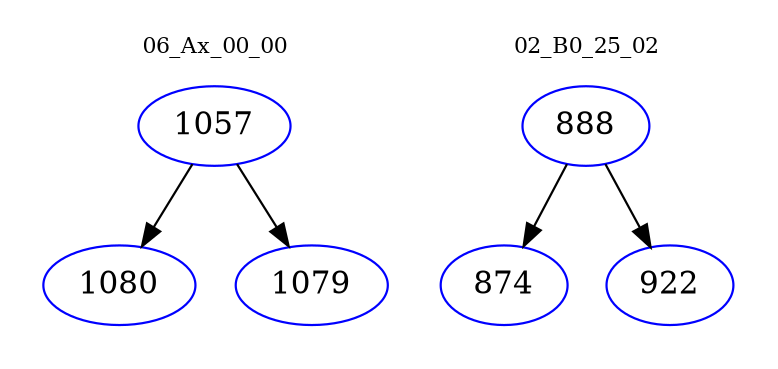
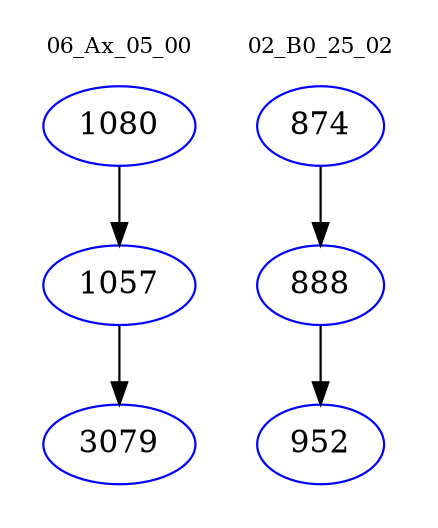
  digraph {
    node [color=blue]
    edge [color=black]
    n1 [label=1057]
    n2 [label=1080]
-   n3 [label=1079]
+   n3 [label=3079]
    n4 [label=888]
    n5 [label=874]
-   n6 [label=922]
+   n6 [label=952]
    subgraph cluster_1 {
      color=white
      fontsize=10
-     label="06_Ax_00_00"
+     label="06_Ax_05_00"
      n1
      n2
      n3
    }
    subgraph cluster_2 {
      color=white
      fontsize=10
      label="02_B0_25_02"
      n4
      n5
      n6
    }
-   n1 -> n2
+   n2 -> n1
    n1 -> n3
-   n4 -> n5
+   n5 -> n4
    n4 -> n6
  }
